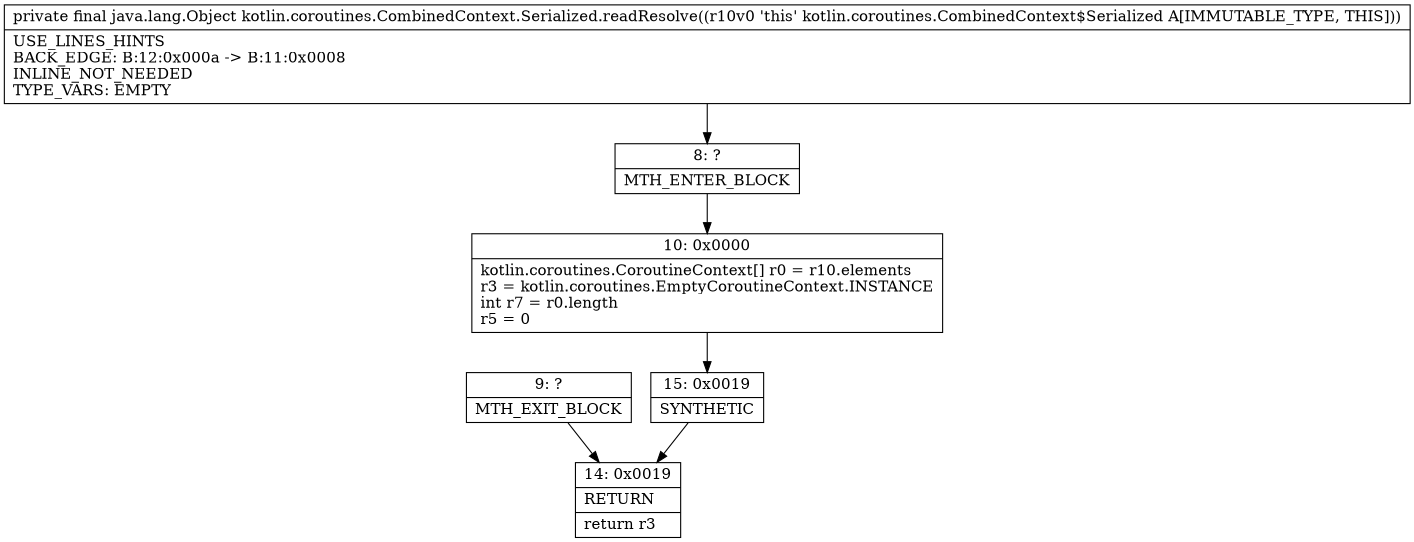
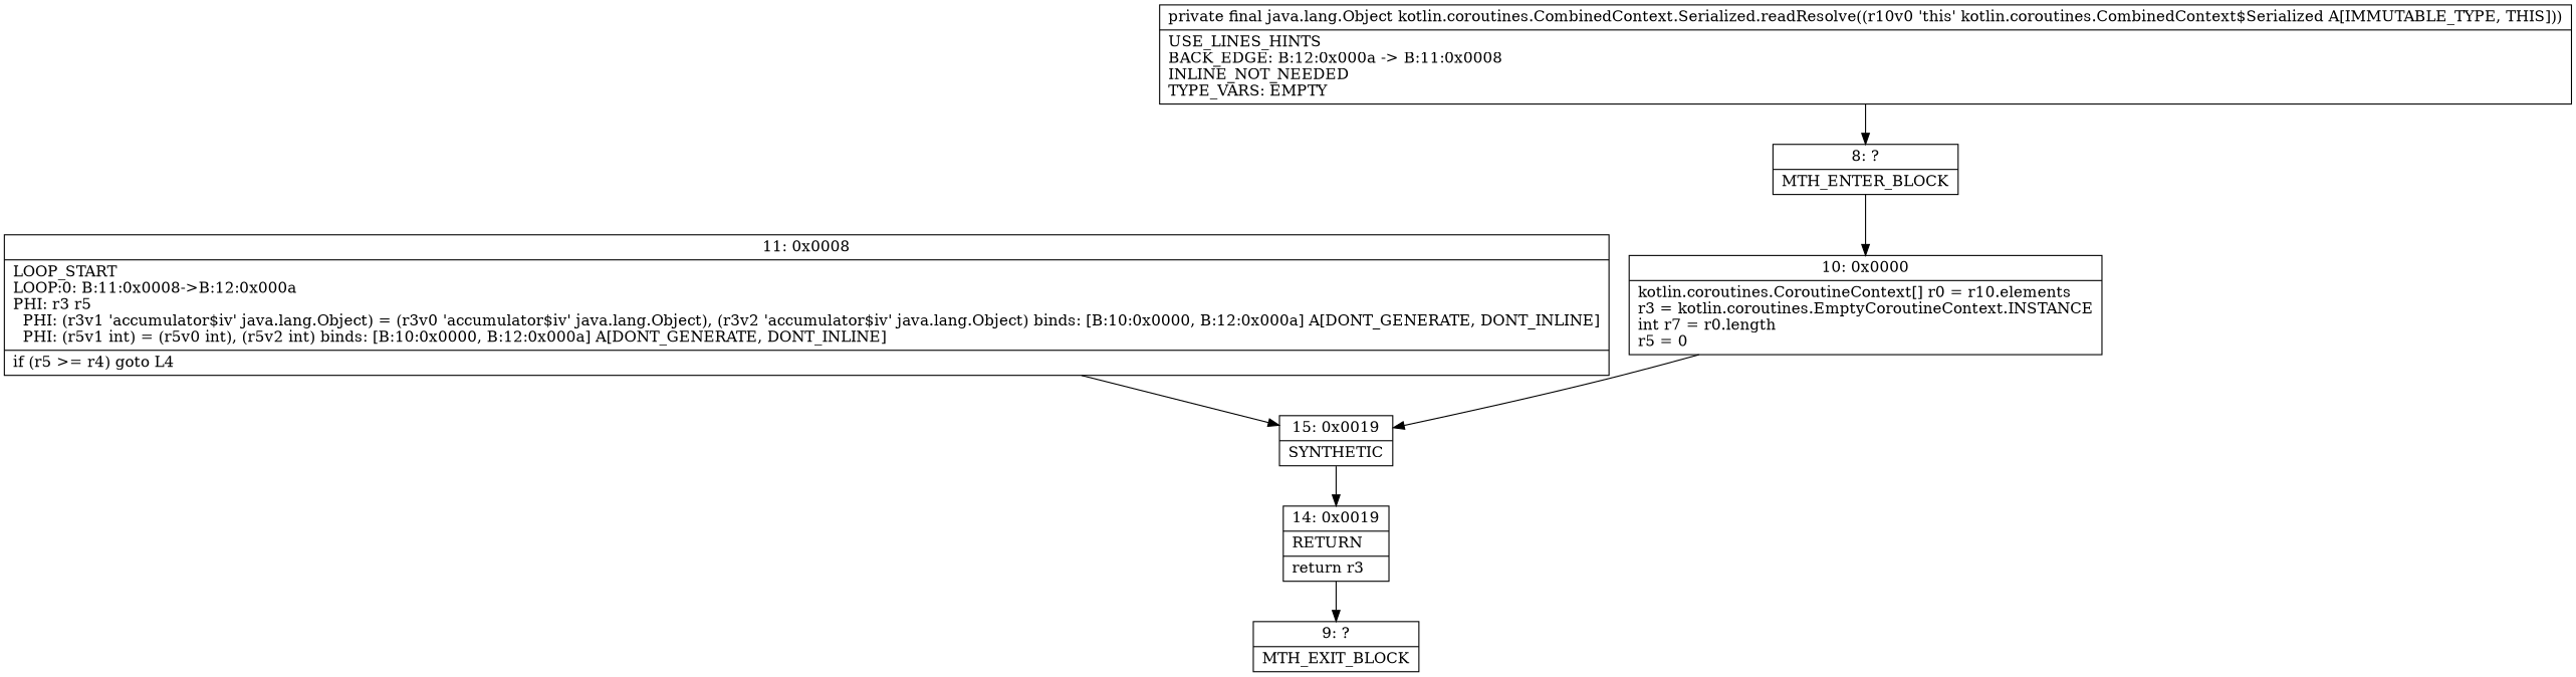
  digraph {
    node [shape=record]
    n1 [label="{8\:\ ?|MTH_ENTER_BLOCK\l}"]
    n2 [label="{10\:\ 0x0000|kotlin.coroutines.CoroutineContext[] r0 = r10.elements\lr3 = kotlin.coroutines.EmptyCoroutineContext.INSTANCE\lint r7 = r0.length\lr5 = 0\l}"]
    n3 [label="{15\:\ 0x0019|SYNTHETIC\l}"]
+   n4 [label="{11\:\ 0x0008|LOOP_START\lLOOP:0: B:11:0x0008\-\>B:12:0x000a\lPHI: r3 r5 \l  PHI: (r3v1 'accumulator$iv' java.lang.Object) = (r3v0 'accumulator$iv' java.lang.Object), (r3v2 'accumulator$iv' java.lang.Object) binds: [B:10:0x0000, B:12:0x000a] A[DONT_GENERATE, DONT_INLINE]\l  PHI: (r5v1 int) = (r5v0 int), (r5v2 int) binds: [B:10:0x0000, B:12:0x000a] A[DONT_GENERATE, DONT_INLINE]\l|if (r5 \>= r4) goto L4\l}"]
    n5 [label="{14\:\ 0x0019|RETURN\l|return r3\l}"]
    n6 [label="{9\:\ ?|MTH_EXIT_BLOCK\l}"]
    n7 [label="{private final java.lang.Object kotlin.coroutines.CombinedContext.Serialized.readResolve((r10v0 'this' kotlin.coroutines.CombinedContext$Serialized A[IMMUTABLE_TYPE, THIS]))  | USE_LINES_HINTS\lBACK_EDGE: B:12:0x000a \-\> B:11:0x0008\lINLINE_NOT_NEEDED\lTYPE_VARS: EMPTY\l}"]
    n1 -> n2
    n2 -> n3
    n3 -> n5
-   n6 -> n5
+   n4 -> n3
+   n5 -> n6
    n7 -> n1
  }
